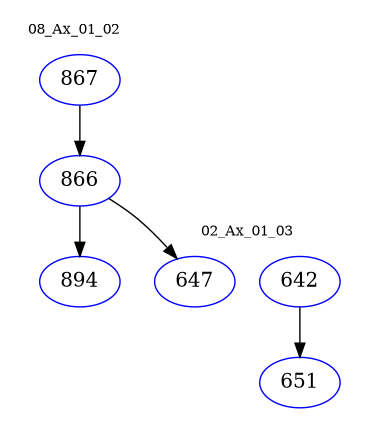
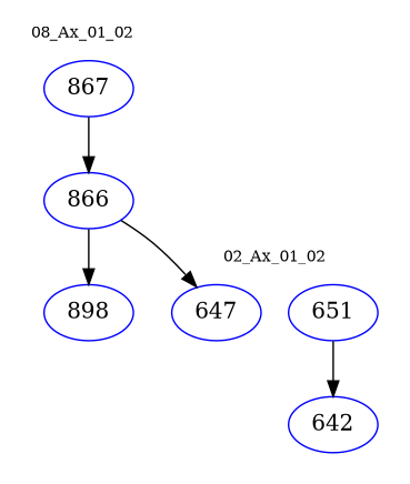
  digraph {
    node [color=blue]
    edge [color=black]
    n1 [label=867]
    n2 [label=866]
-   n3 [label=894]
+   n3 [label=898]
    n4 [label=651]
    n5 [label=642]
    n6 [label=647]
    subgraph cluster_1 {
      color=white
      fontsize=10
      label="08_Ax_01_02"
      n1
      n2
      n3
    }
    subgraph cluster_2 {
      color=white
      fontsize=10
-     label="02_Ax_01_03"
+     label="02_Ax_01_02"
      n4
      n5
      n6
    }
    n1 -> n2
    n2 -> n3
    n2 -> n6
-   n5 -> n4
+   n4 -> n5
  }
